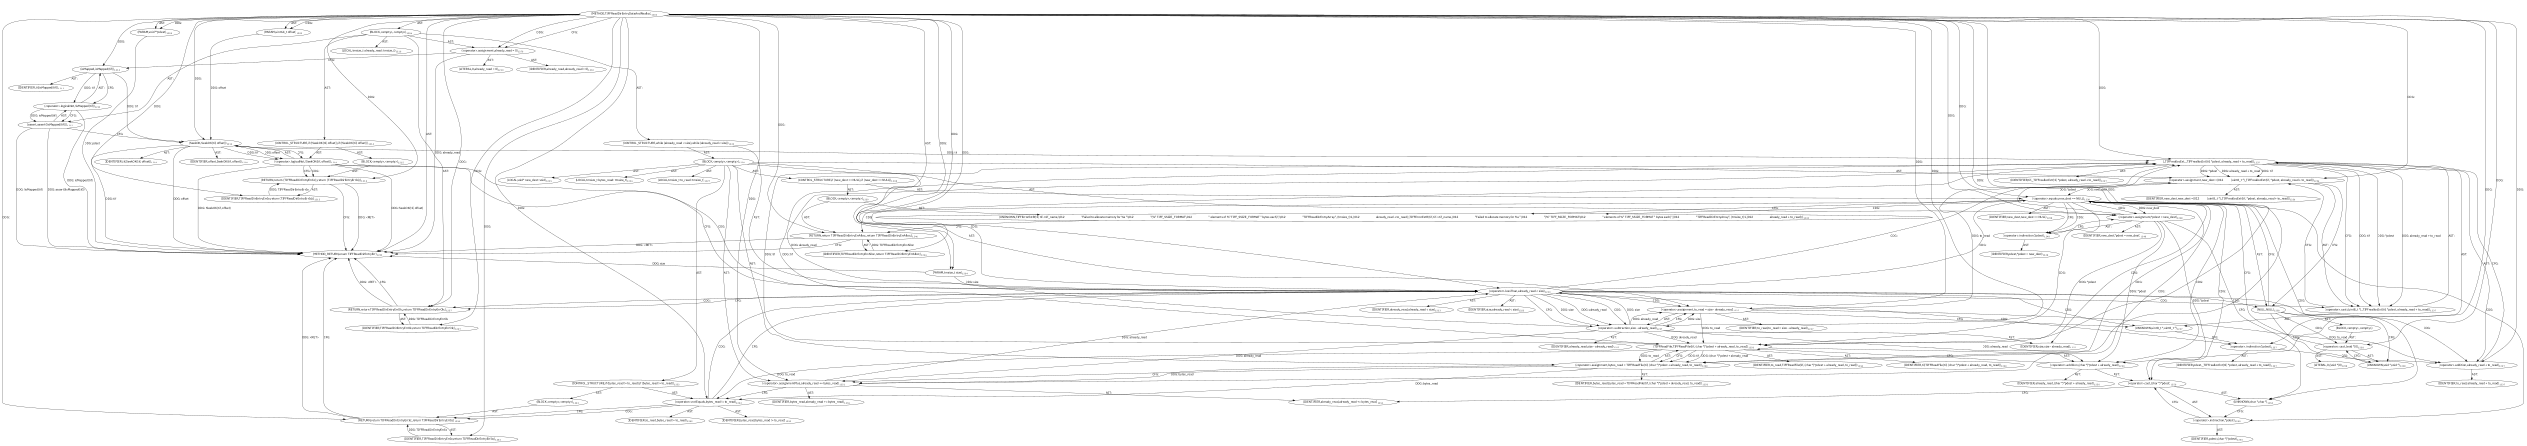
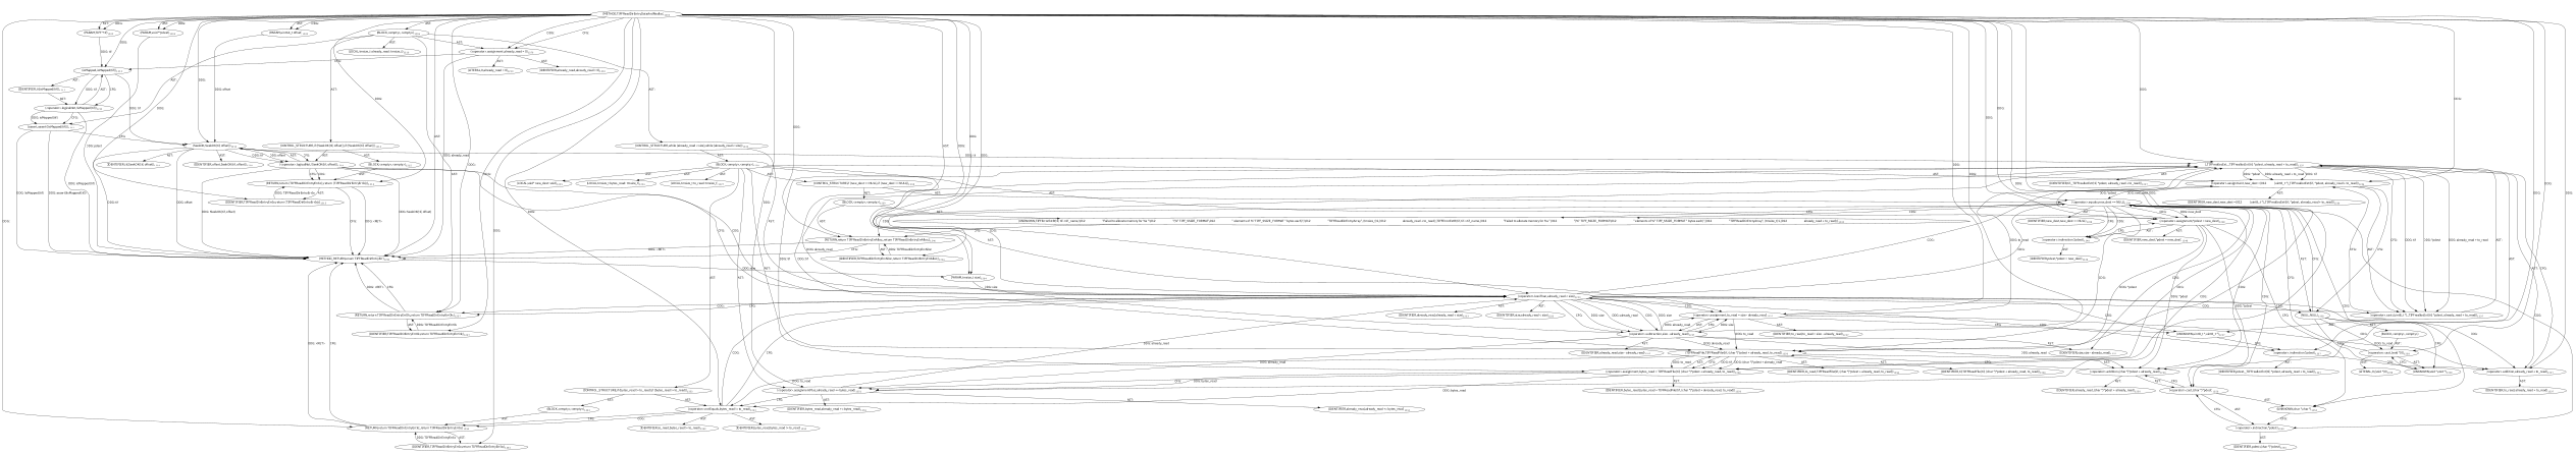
  digraph {
    fontname="IBM Plex Sans"
    node [fontname="IBM Plex Sans"]
    edge [fontname="IBM Plex Sans"]
    n1 [label=<(METHOD,TIFFReadDirEntryDataAndRealloc)<SUB>1202</SUB>>]
+   n2 [label=<(PARAM,TIFF *tif)<SUB>1202</SUB>>]
    n3 [label=<(PARAM,uint64_t offset)<SUB>1203</SUB>>]
    n4 [label=<(PARAM,tmsize_t size)<SUB>1204</SUB>>]
    n5 [label=<(PARAM,void **pdest)<SUB>1205</SUB>>]
    n6 [label=<(BLOCK,&lt;empty&gt;,&lt;empty&gt;)<SUB>1206</SUB>>]
    n7 [label=<(&lt;operator&gt;.assignment,already_read = 0)<SUB>1270</SUB>>]
    n8 [label=<(isMapped,isMapped(tif))<SUB>1212</SUB>>]
    n9 [label=<(SeekOK,SeekOK(tif, offset))<SUB>1214</SUB>>]
    n10 [label=<(RETURN,return (TIFFReadDirEntryErrIo);,return (TIFFReadDirEntryErrIo);)<SUB>1215</SUB>>]
    n11 [label=<(IDENTIFIER,TIFFReadDirEntryErrIo,return (TIFFReadDirEntryErrIo);)<SUB>1215</SUB>>]
    n12 [label=<(&lt;operator&gt;.lessThan,already_read &lt; size)<SUB>1223</SUB>>]
    n13 [label=<(&lt;operator&gt;.assignment,to_read = size - already_read)<SUB>1227</SUB>>]
    n14 [label=<(&lt;operator&gt;.subtraction,size - already_read)<SUB>1227</SUB>>]
    n15 [label=<(&lt;operator&gt;.assignment,new_dest =\012            (uint8_t *)_TIFFreallocExt(tif, *pdest, already_read + to_read))<SUB>1236</SUB>>]
    n16 [label=<(_TIFFreallocExt,_TIFFreallocExt(tif, *pdest, already_read + to_read))<SUB>1237</SUB>>]
    n17 [label=<(&lt;operator&gt;.addition,already_read + to_read)<SUB>1237</SUB>>]
    n18 [label=<(&lt;operator&gt;.equals,new_dest == NULL)<SUB>1238</SUB>>]
    n19 [label=<(&lt;operator&gt;.cast,(void *)0)<SUB>1238</SUB>>]
    n20 [label=<(RETURN,return TIFFReadDirEntryErrAlloc;,return TIFFReadDirEntryErrAlloc;)<SUB>1246</SUB>>]
    n21 [label=<(IDENTIFIER,TIFFReadDirEntryErrAlloc,return TIFFReadDirEntryErrAlloc;)<SUB>1246</SUB>>]
    n22 [label=<(&lt;operator&gt;.assignment,*pdest = new_dest)<SUB>1248</SUB>>]
    n23 [label=<(&lt;operator&gt;.assignment,bytes_read = TIFFReadFile(tif, (char *)*pdest + already_read, to_read))<SUB>1250</SUB>>]
    n24 [label=<(TIFFReadFile,TIFFReadFile(tif, (char *)*pdest + already_read, to_read))<SUB>1250</SUB>>]
    n25 [label=<(&lt;operator&gt;.addition,(char *)*pdest + already_read)<SUB>1250</SUB>>]
    n26 [label=<(&lt;operator&gt;.assignmentPlus,already_read += bytes_read)<SUB>1251</SUB>>]
    n27 [label=<(&lt;operator&gt;.notEquals,bytes_read != to_read)<SUB>1252</SUB>>]
    n28 [label=<(RETURN,return TIFFReadDirEntryErrIo;,return TIFFReadDirEntryErrIo;)<SUB>1254</SUB>>]
    n29 [label=<(IDENTIFIER,TIFFReadDirEntryErrIo,return TIFFReadDirEntryErrIo;)<SUB>1254</SUB>>]
    n30 [label=<(RETURN,return TIFFReadDirEntryErrOk;,return TIFFReadDirEntryErrOk;)<SUB>1257</SUB>>]
    n31 [label=<(IDENTIFIER,TIFFReadDirEntryErrOk,return TIFFReadDirEntryErrOk;)<SUB>1257</SUB>>]
    n32 [label=<(METHOD_RETURN,enum TIFFReadDirEntryErr)<SUB>1202</SUB>>]
    n33 [label=<(LOCAL,tmsize_t already_read: tmsize_t)<SUB>1210</SUB>>]
    n34 [label=<(assert,assert(!isMapped(tif)))<SUB>1212</SUB>>]
    n35 [label=<(CONTROL_STRUCTURE,if (!SeekOK(tif, offset)),if (!SeekOK(tif, offset)))<SUB>1214</SUB>>]
    n36 [label=<(CONTROL_STRUCTURE,while (already_read &lt; size),while (already_read &lt; size))<SUB>1223</SUB>>]
    n37 [label=<(IDENTIFIER,already_read,already_read = 0)<SUB>1210</SUB>>]
    n38 [label=<(LITERAL,0,already_read = 0)<SUB>1210</SUB>>]
    n39 [label=<(&lt;operator&gt;.logicalNot,!isMapped(tif))<SUB>1212</SUB>>]
    n40 [label=<(IDENTIFIER,tif,isMapped(tif))<SUB>1212</SUB>>]
    n41 [label=<(&lt;operator&gt;.logicalNot,!SeekOK(tif, offset))<SUB>1214</SUB>>]
    n42 [label=<(IDENTIFIER,tif,SeekOK(tif, offset))<SUB>1214</SUB>>]
    n43 [label=<(IDENTIFIER,offset,SeekOK(tif, offset))<SUB>1214</SUB>>]
    n44 [label=<(IDENTIFIER,already_read,already_read &lt; size)<SUB>1223</SUB>>]
    n45 [label=<(IDENTIFIER,size,already_read &lt; size)<SUB>1223</SUB>>]
    n46 [label=<(&lt;operator&gt;.cast,(uint8_t *)_TIFFreallocExt(tif, *pdest, already_read + to_read))<SUB>1237</SUB>>]
    n47 [label=<(UNKNOWN,uint8_t *,uint8_t *)<SUB>1237</SUB>>]
    n48 [label=<(&lt;operator&gt;.indirection,*pdest)<SUB>1237</SUB>>]
    n49 [label=<(NULL,NULL)<SUB>1238</SUB>>]
    n50 [label=<(IDENTIFIER,to_read,to_read = size - already_read)<SUB>1227</SUB>>]
    n51 [label=<(IDENTIFIER,size,size - already_read)<SUB>1227</SUB>>]
    n52 [label=<(IDENTIFIER,already_read,size - already_read)<SUB>1227</SUB>>]
    n53 [label=<(IDENTIFIER,new_dest,new_dest =\012            (uint8_t *)_TIFFreallocExt(tif, *pdest, already_read + to_read))<SUB>1236</SUB>>]
    n54 [label=<(IDENTIFIER,tif,_TIFFreallocExt(tif, *pdest, already_read + to_read))<SUB>1237</SUB>>]
    n55 [label=<(IDENTIFIER,to_read,already_read + to_read)<SUB>1237</SUB>>]
    n56 [label=<(IDENTIFIER,new_dest,new_dest == NULL)<SUB>1238</SUB>>]
    n57 [label=<(UNKNOWN,TIFFErrorExtR(tif, tif-&gt;tif_name,\012                          &quot;Failed to allocate memory for %s &quot;\012                          &quot;(%&quot; TIFF_SSIZE_FORMAT\012                          &quot; elements of %&quot; TIFF_SSIZE_FORMAT &quot; bytes each)&quot;,\012                          &quot;TIFFReadDirEntryArray&quot;, (tmsize_t)1,\012                          already_read + to_read);,TIFFErrorExtR(tif, tif-&gt;tif_name,\012                          &quot;Failed to allocate memory for %s &quot;\012                          &quot;(%&quot; TIFF_SSIZE_FORMAT\012                          &quot; elements of %&quot; TIFF_SSIZE_FORMAT &quot; bytes each)&quot;,\012                          &quot;TIFFReadDirEntryArray&quot;, (tmsize_t)1,\012                          already_read + to_read);)<SUB>1240</SUB>>]
    n58 [label=<(&lt;operator&gt;.indirection,*pdest)<SUB>1248</SUB>>]
    n59 [label=<(&lt;operator&gt;.cast,(char *)*pdest)<SUB>1250</SUB>>]
    n60 [label=<(UNKNOWN,char *,char *)<SUB>1250</SUB>>]
    n61 [label=<(&lt;operator&gt;.indirection,*pdest)<SUB>1250</SUB>>]
    n62 [label=<(UNKNOWN,void *,void *)<SUB>1238</SUB>>]
    n63 [label=<(LITERAL,0,(void *)0)<SUB>1238</SUB>>]
    n64 [label=<(IDENTIFIER,new_dest,*pdest = new_dest)<SUB>1248</SUB>>]
    n65 [label=<(IDENTIFIER,bytes_read,bytes_read = TIFFReadFile(tif, (char *)*pdest + already_read, to_read))<SUB>1250</SUB>>]
    n66 [label=<(IDENTIFIER,tif,TIFFReadFile(tif, (char *)*pdest + already_read, to_read))<SUB>1250</SUB>>]
    n67 [label=<(IDENTIFIER,to_read,TIFFReadFile(tif, (char *)*pdest + already_read, to_read))<SUB>1250</SUB>>]
    n68 [label=<(IDENTIFIER,already_read,(char *)*pdest + already_read)<SUB>1250</SUB>>]
    n69 [label=<(IDENTIFIER,already_read,already_read += bytes_read)<SUB>1251</SUB>>]
    n70 [label=<(IDENTIFIER,bytes_read,already_read += bytes_read)<SUB>1251</SUB>>]
    n71 [label=<(IDENTIFIER,bytes_read,bytes_read != to_read)<SUB>1252</SUB>>]
    n72 [label=<(IDENTIFIER,to_read,bytes_read != to_read)<SUB>1252</SUB>>]
    n73 [label=<(BLOCK,&lt;empty&gt;,&lt;empty&gt;)<SUB>1215</SUB>>]
    n74 [label=<(BLOCK,&lt;empty&gt;,&lt;empty&gt;)<SUB>1224</SUB>>]
    n75 [label=<(LOCAL,void* new_dest: void)<SUB>1225</SUB>>]
    n76 [label=<(LOCAL,tmsize_t bytes_read: tmsize_t)<SUB>1226</SUB>>]
    n77 [label=<(LOCAL,tmsize_t to_read: tmsize_t)<SUB>1227</SUB>>]
    n78 [label=<(CONTROL_STRUCTURE,if (new_dest == NULL),if (new_dest == NULL))<SUB>1238</SUB>>]
    n79 [label=<(CONTROL_STRUCTURE,if (bytes_read != to_read),if (bytes_read != to_read))<SUB>1252</SUB>>]
    n80 [label=<(IDENTIFIER,pdest,_TIFFreallocExt(tif, *pdest, already_read + to_read))<SUB>1237</SUB>>]
    n81 [label=<(BLOCK,&lt;empty&gt;,&lt;empty&gt;)>]
    n82 [label=<(BLOCK,&lt;empty&gt;,&lt;empty&gt;)<SUB>1239</SUB>>]
    n83 [label=<(BLOCK,&lt;empty&gt;,&lt;empty&gt;)<SUB>1253</SUB>>]
    n84 [label=<(IDENTIFIER,pdest,*pdest = new_dest)<SUB>1248</SUB>>]
    n85 [label=<(IDENTIFIER,pdest,(char *)*pdest)<SUB>1250</SUB>>]
+   n1 -> n2 [label="AST: "]
+   n1 -> n2 [label="DDG: "]
    n1 -> n3 [label="AST: "]
    n1 -> n3 [label="DDG: "]
    n1 -> n4 [label="AST: "]
    n1 -> n4 [label="DDG: "]
    n1 -> n5 [label="AST: "]
    n1 -> n5 [label="DDG: "]
    n1 -> n6 [label="AST: "]
    n1 -> n7 [label="CFG: "]
    n1 -> n7 [label="DDG: "]
    n1 -> n8 [label="DDG: "]
    n1 -> n9 [label="DDG: "]
    n1 -> n10 [label="DDG: "]
    n1 -> n11 [label="DDG: "]
    n1 -> n12 [label="DDG: "]
    n1 -> n13 [label="DDG: "]
    n1 -> n14 [label="DDG: "]
    n1 -> n15 [label="DDG: "]
    n1 -> n16 [label="DDG: "]
    n1 -> n17 [label="DDG: "]
    n1 -> n18 [label="DDG: "]
    n1 -> n19 [label="DDG: "]
    n1 -> n20 [label="DDG: "]
    n1 -> n21 [label="DDG: "]
    n1 -> n22 [label="DDG: "]
    n1 -> n23 [label="DDG: "]
    n1 -> n24 [label="DDG: "]
    n1 -> n25 [label="DDG: "]
    n1 -> n26 [label="DDG: "]
    n1 -> n27 [label="DDG: "]
    n1 -> n28 [label="DDG: "]
    n1 -> n29 [label="DDG: "]
    n1 -> n30 [label="DDG: "]
    n1 -> n31 [label="DDG: "]
    n1 -> n32 [label="AST: "]
+   n2 -> n8 [label="DDG: tif"]
    n3 -> n9 [label="DDG: offset"]
    n4 -> n12 [label="DDG: size"]
-   n4 -> n32 [label="DDG: size"]
+   n32 -> n4 [label="DDG: size"]
    n5 -> n32 [label="DDG: pdest"]
    n6 -> n7 [label="AST: "]
    n6 -> n30 [label="AST: "]
    n6 -> n33 [label="AST: "]
    n6 -> n34 [label="AST: "]
    n6 -> n35 [label="AST: "]
    n6 -> n36 [label="AST: "]
    n7 -> n8 [label="CFG: "]
    n7 -> n32 [label="DDG: already_read"]
    n7 -> n37 [label="AST: "]
    n7 -> n38 [label="AST: "]
    n8 -> n9 [label="DDG: tif"]
    n8 -> n39 [label="CFG: "]
    n8 -> n39 [label="DDG: tif"]
    n8 -> n40 [label="AST: "]
    n9 -> n16 [label="DDG: tif"]
    n9 -> n32 [label="DDG: tif"]
    n9 -> n32 [label="DDG: offset"]
    n9 -> n41 [label="CFG: "]
    n9 -> n41 [label="DDG: tif"]
    n9 -> n41 [label="DDG: offset"]
    n9 -> n42 [label="AST: "]
    n9 -> n43 [label="AST: "]
    n10 -> n11 [label="AST: "]
    n10 -> n32 [label="CFG: "]
    n10 -> n32 [label="DDG: &lt;RET&gt;"]
    n11 -> n10 [label="DDG: TIFFReadDirEntryErrIo"]
    n12 -> n13 [label="CDG: "]
    n12 -> n14 [label="CFG: "]
    n12 -> n14 [label="DDG: size"]
    n12 -> n14 [label="DDG: already_read"]
    n12 -> n14 [label="CDG: "]
    n12 -> n15 [label="CDG: "]
    n12 -> n16 [label="CDG: "]
    n12 -> n17 [label="CDG: "]
    n12 -> n18 [label="CDG: "]
    n12 -> n30 [label="CFG: "]
    n12 -> n30 [label="CDG: "]
    n12 -> n44 [label="AST: "]
    n12 -> n45 [label="AST: "]
    n12 -> n46 [label="CDG: "]
    n12 -> n47 [label="CDG: "]
    n12 -> n48 [label="CDG: "]
    n12 -> n49 [label="CDG: "]
    n13 -> n14 [label="AST: "]
    n13 -> n16 [label="DDG: to_read"]
    n13 -> n17 [label="DDG: to_read"]
    n13 -> n24 [label="DDG: to_read"]
    n13 -> n47 [label="CFG: "]
    n13 -> n50 [label="AST: "]
    n14 -> n12 [label="DDG: size"]
    n14 -> n13 [label="CFG: "]
    n14 -> n13 [label="DDG: size"]
    n14 -> n13 [label="DDG: already_read"]
    n14 -> n16 [label="DDG: already_read"]
    n14 -> n24 [label="DDG: already_read"]
    n14 -> n25 [label="DDG: already_read"]
    n14 -> n26 [label="DDG: already_read"]
    n14 -> n51 [label="AST: "]
    n14 -> n52 [label="AST: "]
    n15 -> n18 [label="DDG: new_dest"]
    n15 -> n46 [label="AST: "]
    n15 -> n49 [label="CFG: "]
    n15 -> n53 [label="AST: "]
    n16 -> n15 [label="DDG: tif"]
    n16 -> n15 [label="DDG: *pdest"]
    n16 -> n15 [label="DDG: already_read + to_read"]
    n16 -> n17 [label="AST: "]
    n16 -> n24 [label="DDG: tif"]
    n16 -> n46 [label="CFG: "]
    n16 -> n46 [label="DDG: tif"]
    n16 -> n46 [label="DDG: *pdest"]
    n16 -> n46 [label="DDG: already_read + to_read"]
    n16 -> n48 [label="AST: "]
    n16 -> n54 [label="AST: "]
    n17 -> n16 [label="CFG: "]
    n17 -> n55 [label="AST: "]
    n18 -> n20 [label="CDG: "]
    n18 -> n22 [label="DDG: new_dest"]
    n18 -> n22 [label="CDG: "]
    n18 -> n23 [label="CDG: "]
    n18 -> n24 [label="CDG: "]
    n18 -> n25 [label="CDG: "]
    n18 -> n26 [label="CDG: "]
    n18 -> n49 [label="AST: "]
    n18 -> n51 [label="CDG: "]
    n18 -> n56 [label="AST: "]
    n18 -> n57 [label="CFG: "]
    n18 -> n57 [label="CDG: "]
    n18 -> n58 [label="CFG: "]
    n18 -> n58 [label="CDG: "]
    n18 -> n59 [label="CDG: "]
    n18 -> n60 [label="CDG: "]
    n18 -> n61 [label="CDG: "]
    n19 -> n18 [label="CFG: "]
    n19 -> n62 [label="AST: "]
    n19 -> n63 [label="AST: "]
    n20 -> n21 [label="AST: "]
    n20 -> n32 [label="CFG: "]
    n20 -> n32 [label="DDG: &lt;RET&gt;"]
    n21 -> n20 [label="DDG: TIFFReadDirEntryErrAlloc"]
    n22 -> n16 [label="DDG: *pdest"]
    n22 -> n24 [label="DDG: *pdest"]
    n22 -> n25 [label="DDG: *pdest"]
    n22 -> n58 [label="AST: "]
    n22 -> n59 [label="DDG: *pdest"]
    n22 -> n60 [label="CFG: "]
    n22 -> n64 [label="AST: "]
    n23 -> n24 [label="AST: "]
    n23 -> n26 [label="CFG: "]
    n23 -> n26 [label="DDG: bytes_read"]
    n23 -> n27 [label="DDG: bytes_read"]
    n23 -> n65 [label="AST: "]
    n24 -> n16 [label="DDG: tif"]
    n24 -> n23 [label="CFG: "]
    n24 -> n23 [label="DDG: tif"]
    n24 -> n23 [label="DDG: (char *)*pdest + already_read"]
    n24 -> n23 [label="DDG: to_read"]
    n24 -> n25 [label="AST: "]
    n24 -> n27 [label="DDG: to_read"]
    n24 -> n66 [label="AST: "]
    n24 -> n67 [label="AST: "]
    n25 -> n24 [label="CFG: "]
    n25 -> n59 [label="AST: "]
    n25 -> n68 [label="AST: "]
    n26 -> n12 [label="DDG: already_read"]
    n26 -> n27 [label="CFG: "]
    n26 -> n69 [label="AST: "]
    n26 -> n70 [label="AST: "]
    n27 -> n12 [label="CFG: "]
    n27 -> n12 [label="CDG: "]
    n27 -> n28 [label="CFG: "]
    n27 -> n28 [label="CDG: "]
    n27 -> n71 [label="AST: "]
    n27 -> n72 [label="AST: "]
    n28 -> n29 [label="AST: "]
    n28 -> n32 [label="CFG: "]
    n28 -> n32 [label="DDG: &lt;RET&gt;"]
    n29 -> n28 [label="DDG: TIFFReadDirEntryErrIo"]
    n30 -> n31 [label="AST: "]
    n30 -> n32 [label="CFG: "]
    n30 -> n32 [label="DDG: &lt;RET&gt;"]
    n31 -> n30 [label="DDG: TIFFReadDirEntryErrOk"]
    n34 -> n9 [label="CFG: "]
    n34 -> n32 [label="DDG: !isMapped(tif)"]
    n34 -> n32 [label="DDG: assert(!isMapped(tif))"]
-   n34 -> n39 [label="AST: "]
+   n40 -> n39 [label="AST: "]
    n35 -> n41 [label="AST: "]
    n35 -> n73 [label="AST: "]
    n36 -> n12 [label="AST: "]
    n36 -> n74 [label="AST: "]
    n39 -> n8 [label="AST: "]
    n39 -> n32 [label="DDG: isMapped(tif)"]
    n39 -> n34 [label="CFG: "]
    n39 -> n34 [label="DDG: isMapped(tif)"]
    n41 -> n9 [label="AST: "]
    n41 -> n10 [label="CFG: "]
    n41 -> n10 [label="CDG: "]
    n41 -> n12 [label="CFG: "]
    n41 -> n12 [label="CDG: "]
    n41 -> n32 [label="DDG: SeekOK(tif, offset)"]
    n41 -> n32 [label="DDG: !SeekOK(tif, offset)"]
    n46 -> n15 [label="CFG: "]
    n46 -> n16 [label="AST: "]
    n46 -> n47 [label="AST: "]
    n47 -> n48 [label="CFG: "]
    n48 -> n17 [label="CFG: "]
    n48 -> n80 [label="AST: "]
    n49 -> n18 [label="CFG: "]
    n49 -> n19 [label="CDG: "]
    n49 -> n62 [label="CFG: "]
    n49 -> n62 [label="CDG: "]
    n49 -> n81 [label="AST: "]
    n57 -> n20 [label="CFG: "]
    n58 -> n22 [label="CFG: "]
    n58 -> n84 [label="AST: "]
-   n59 -> n69 [label="CFG: "]
+   n59 -> n25 [label="CFG: "]
    n59 -> n60 [label="AST: "]
    n59 -> n61 [label="AST: "]
    n60 -> n61 [label="CFG: "]
    n61 -> n59 [label="CFG: "]
    n61 -> n85 [label="AST: "]
    n62 -> n19 [label="CFG: "]
    n73 -> n10 [label="AST: "]
    n74 -> n13 [label="AST: "]
    n74 -> n15 [label="AST: "]
    n74 -> n22 [label="AST: "]
    n74 -> n23 [label="AST: "]
    n74 -> n26 [label="AST: "]
    n74 -> n75 [label="AST: "]
    n74 -> n76 [label="AST: "]
    n74 -> n77 [label="AST: "]
    n74 -> n78 [label="AST: "]
    n74 -> n79 [label="AST: "]
    n78 -> n18 [label="AST: "]
    n78 -> n82 [label="AST: "]
    n79 -> n27 [label="AST: "]
    n79 -> n83 [label="AST: "]
    n81 -> n19 [label="AST: "]
    n82 -> n20 [label="AST: "]
    n82 -> n57 [label="AST: "]
    n83 -> n28 [label="AST: "]
  }
